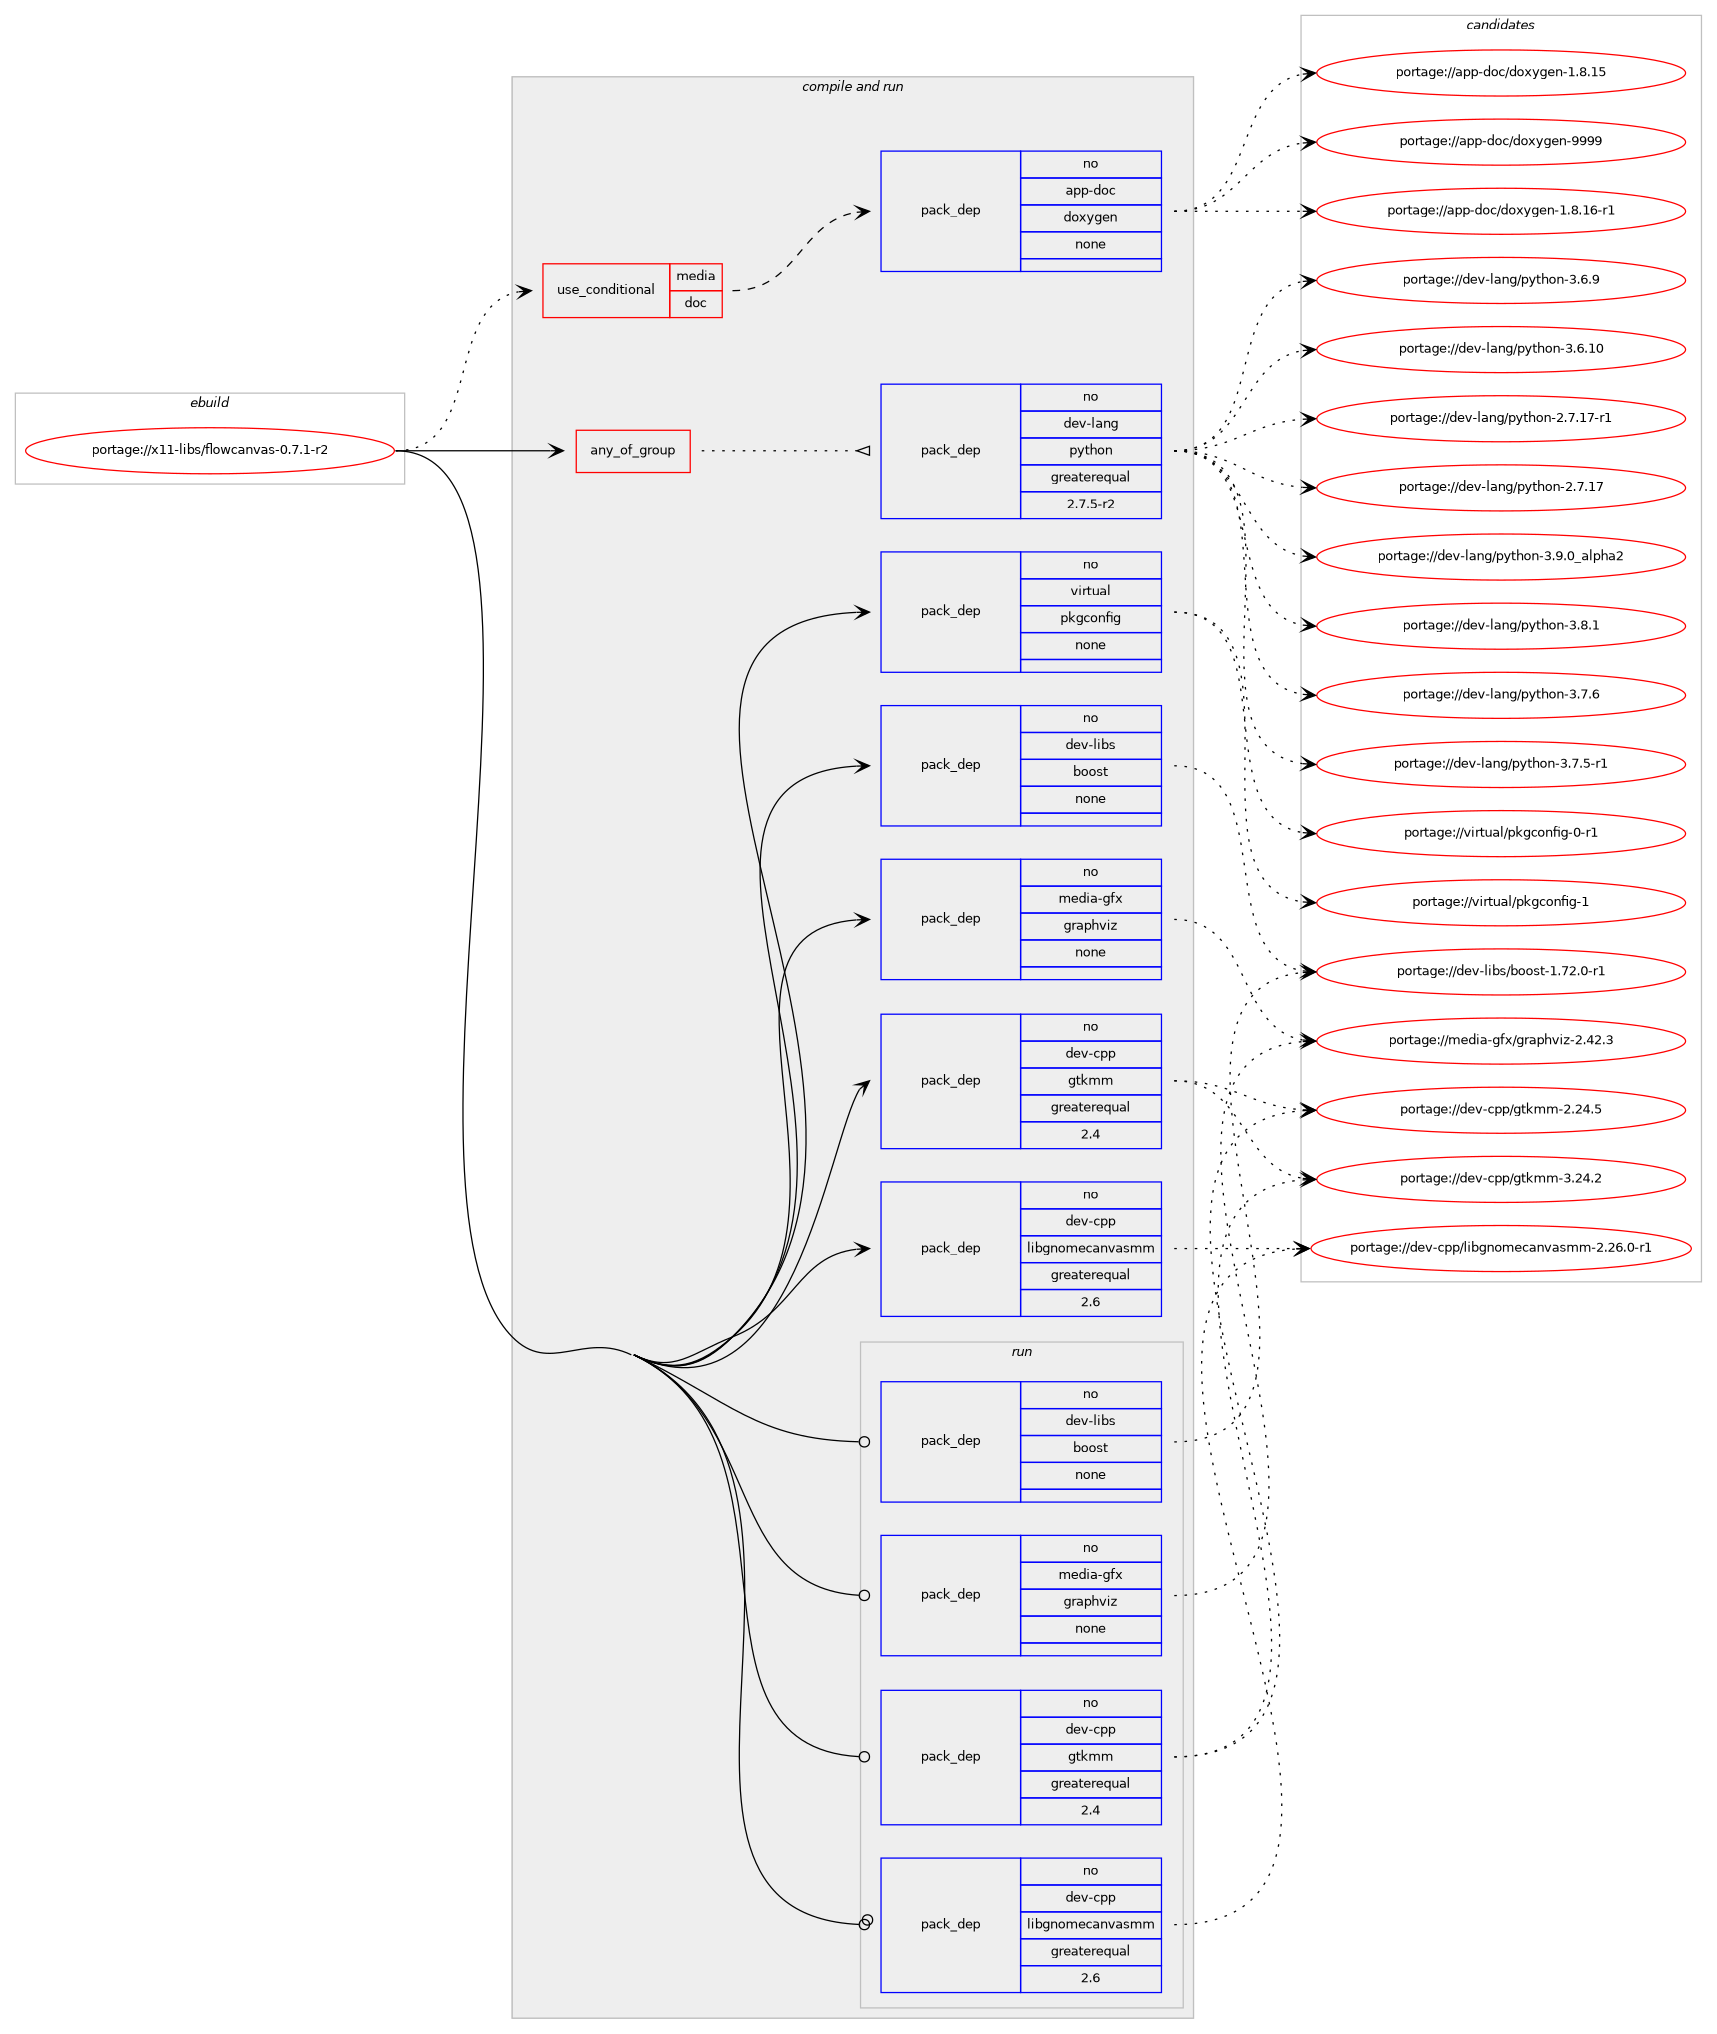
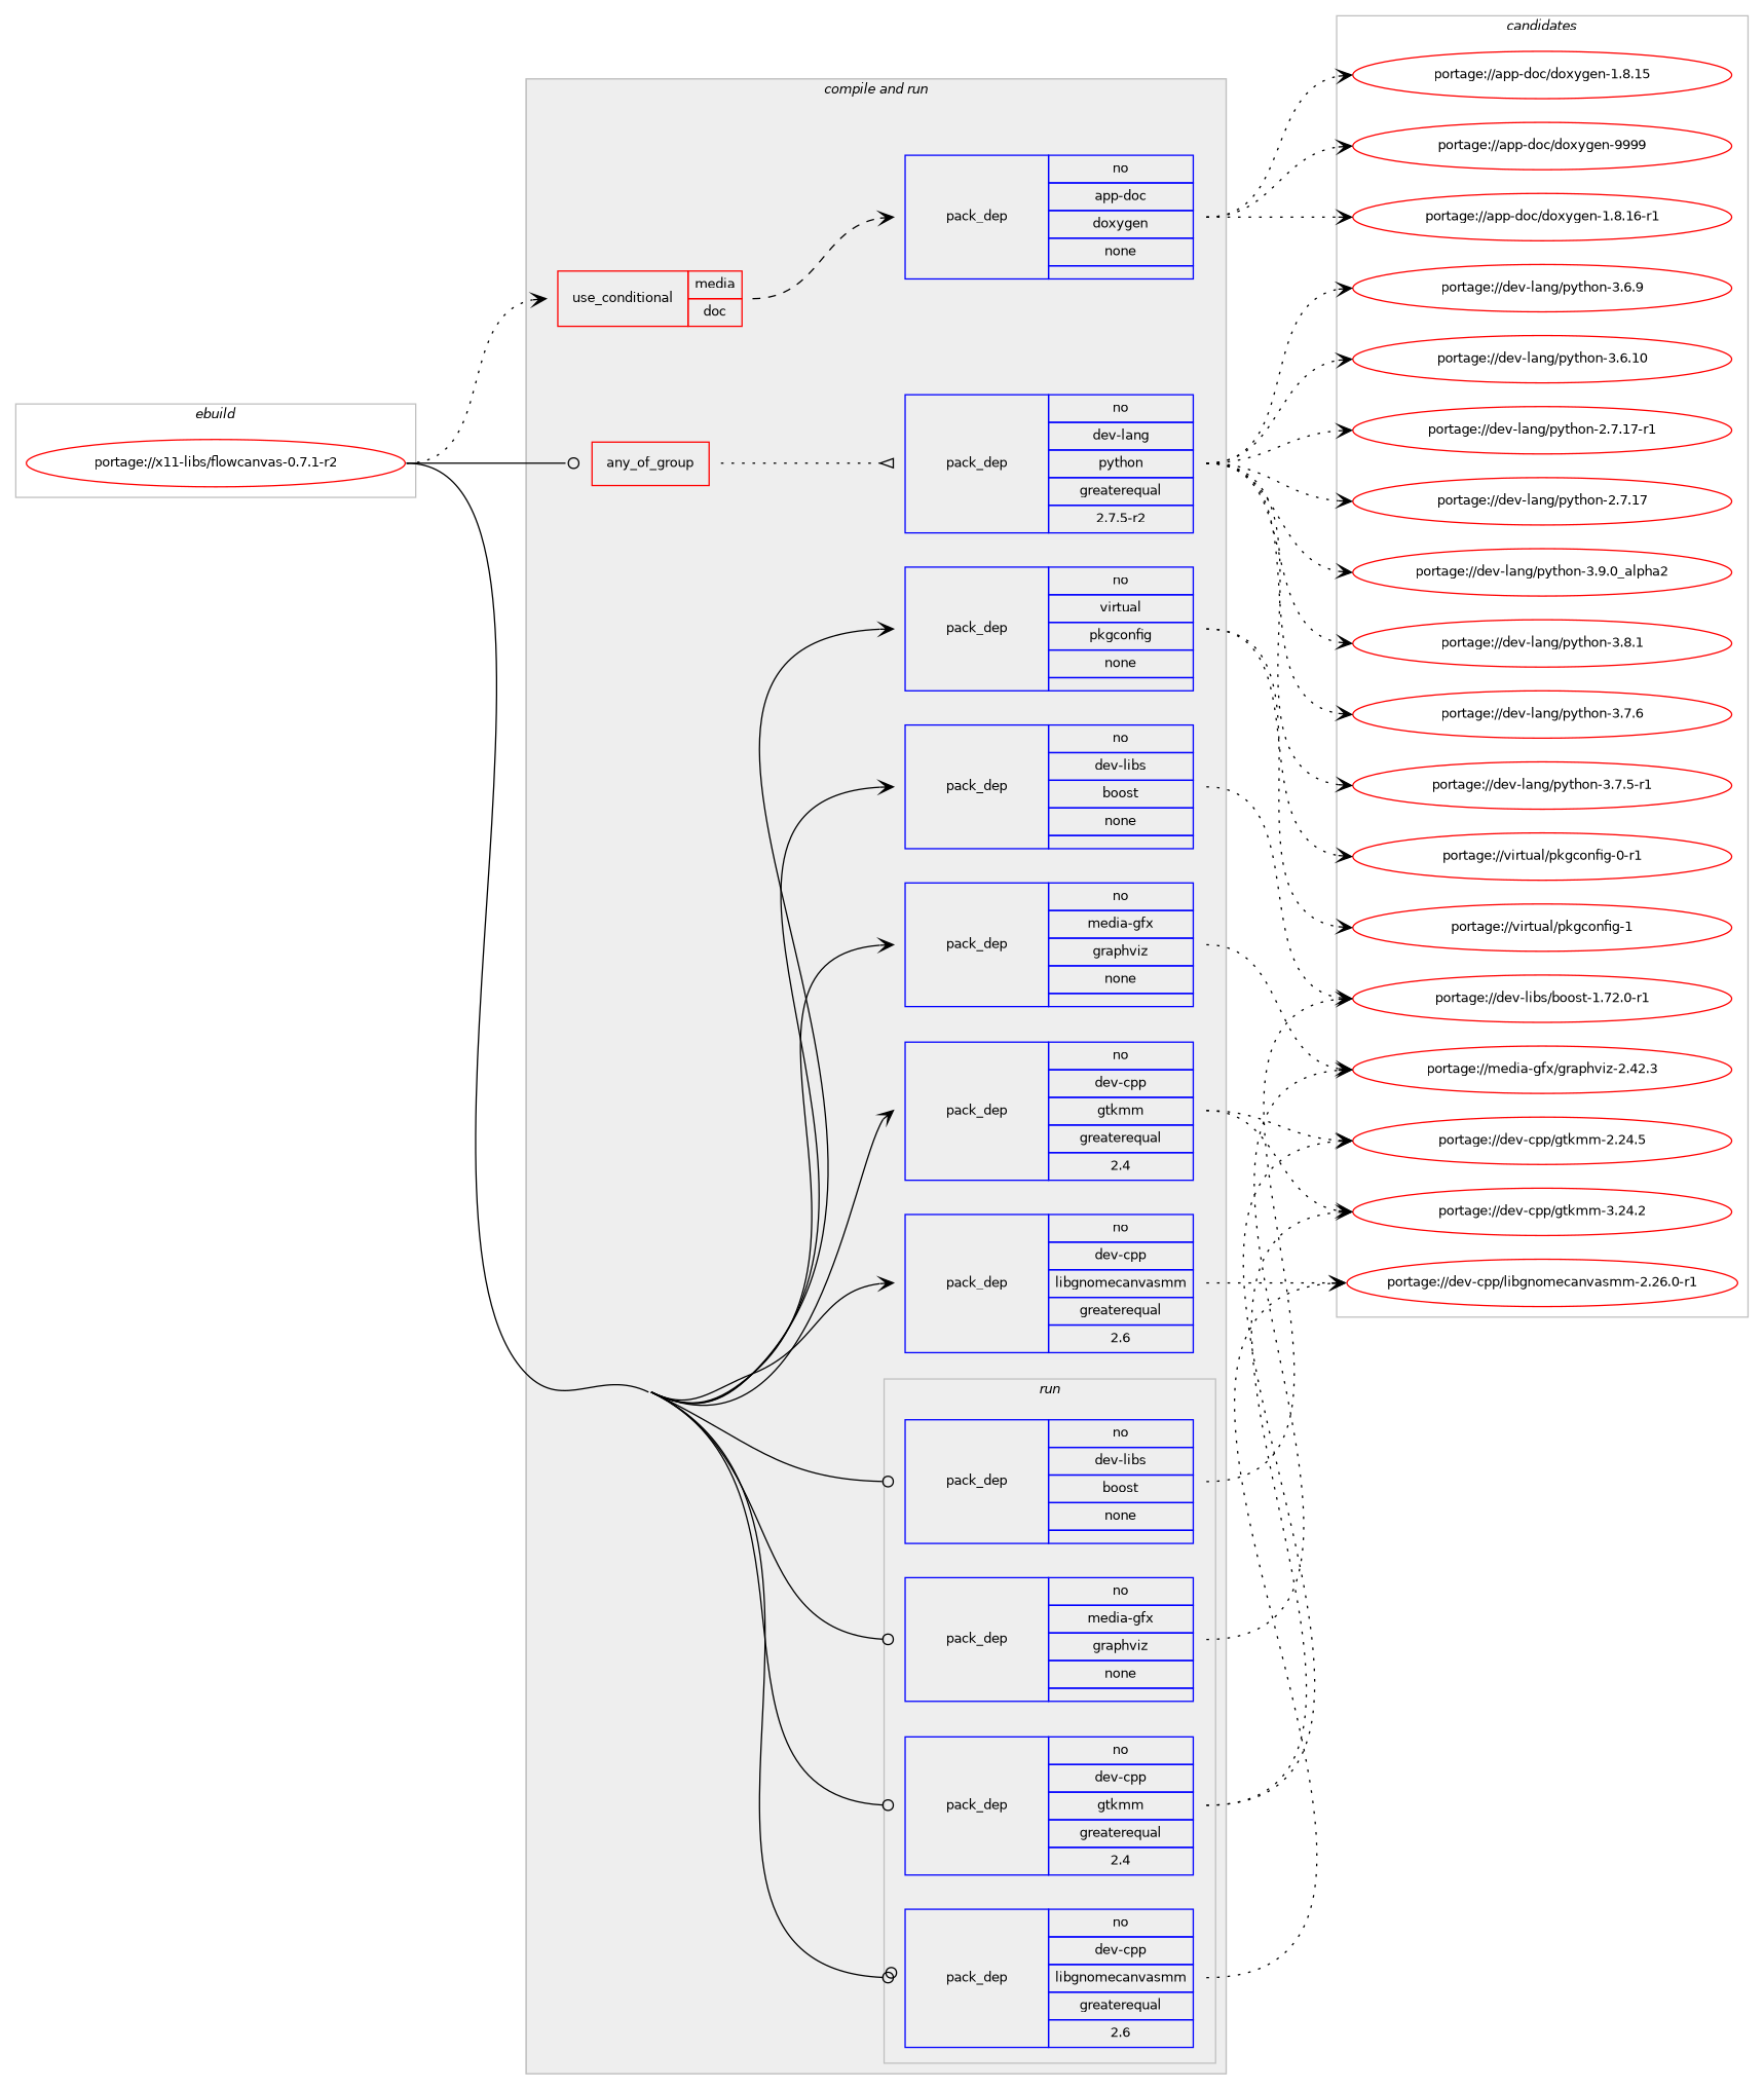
  digraph {
    compound=true
    concentrate=true
    fontname=Helvetica
    fontsize=10
    newrank=true
    rankdir=LR
    ranksep=1.5
    node [color=red fontname=Helvetica fontsize=10]
    edge [arrowhead=vee headport=w style=dotted tailport=e weight=100]
    n1 [label="portage://x11-libs/flowcanvas-0.7.1-r2" width=4]
    n2 [color=blue label=<<TABLE BORDER="0" CELLBORDER="1" CELLSPACING="0" CELLPADDING="4" WIDTH="220"><TR><TD ROWSPAN="6" CELLPADDING="30">pack_dep</TD></TR><TR><TD WIDTH="110">no</TD></TR><TR><TD>dev-lang</TD></TR><TR><TD>python</TD></TR><TR><TD>greaterequal</TD></TR><TR><TD>2.7.5-r2</TD></TR></TABLE>> shape=none]
    n3 [label=<<TABLE BORDER="0" CELLBORDER="1" CELLSPACING="0" CELLPADDING="4"><TR><TD CELLPADDING="10">any_of_group</TD></TR></TABLE>> shape=none]
    n4 [color=blue label=<<TABLE BORDER="0" CELLBORDER="1" CELLSPACING="0" CELLPADDING="4" WIDTH="220"><TR><TD ROWSPAN="6" CELLPADDING="30">pack_dep</TD></TR><TR><TD WIDTH="110">no</TD></TR><TR><TD>app-doc</TD></TR><TR><TD>doxygen</TD></TR><TR><TD>none</TD></TR><TR><TD></TD></TR></TABLE>> shape=none]
    n5 [label=<<TABLE BORDER="0" CELLBORDER="1" CELLSPACING="0" CELLPADDING="4"><TR><TD ROWSPAN="3" CELLPADDING="10">use_conditional</TD></TR><TR><TD>media</TD></TR><TR><TD>doc</TD></TR></TABLE>> shape=none]
    n6 [color=blue label=<<TABLE BORDER="0" CELLBORDER="1" CELLSPACING="0" CELLPADDING="4" WIDTH="220"><TR><TD ROWSPAN="6" CELLPADDING="30">pack_dep</TD></TR><TR><TD WIDTH="110">no</TD></TR><TR><TD>dev-cpp</TD></TR><TR><TD>gtkmm</TD></TR><TR><TD>greaterequal</TD></TR><TR><TD>2.4</TD></TR></TABLE>> shape=none]
    n7 [color=blue label=<<TABLE BORDER="0" CELLBORDER="1" CELLSPACING="0" CELLPADDING="4" WIDTH="220"><TR><TD ROWSPAN="6" CELLPADDING="30">pack_dep</TD></TR><TR><TD WIDTH="110">no</TD></TR><TR><TD>dev-cpp</TD></TR><TR><TD>libgnomecanvasmm</TD></TR><TR><TD>greaterequal</TD></TR><TR><TD>2.6</TD></TR></TABLE>> shape=none]
    n8 [color=blue label=<<TABLE BORDER="0" CELLBORDER="1" CELLSPACING="0" CELLPADDING="4" WIDTH="220"><TR><TD ROWSPAN="6" CELLPADDING="30">pack_dep</TD></TR><TR><TD WIDTH="110">no</TD></TR><TR><TD>dev-libs</TD></TR><TR><TD>boost</TD></TR><TR><TD>none</TD></TR><TR><TD></TD></TR></TABLE>> shape=none]
    n9 [color=blue label=<<TABLE BORDER="0" CELLBORDER="1" CELLSPACING="0" CELLPADDING="4" WIDTH="220"><TR><TD ROWSPAN="6" CELLPADDING="30">pack_dep</TD></TR><TR><TD WIDTH="110">no</TD></TR><TR><TD>media-gfx</TD></TR><TR><TD>graphviz</TD></TR><TR><TD>none</TD></TR><TR><TD></TD></TR></TABLE>> shape=none]
    n10 [color=blue label=<<TABLE BORDER="0" CELLBORDER="1" CELLSPACING="0" CELLPADDING="4" WIDTH="220"><TR><TD ROWSPAN="6" CELLPADDING="30">pack_dep</TD></TR><TR><TD WIDTH="110">no</TD></TR><TR><TD>virtual</TD></TR><TR><TD>pkgconfig</TD></TR><TR><TD>none</TD></TR><TR><TD></TD></TR></TABLE>> shape=none]
    n11 [color=blue label=<<TABLE BORDER="0" CELLBORDER="1" CELLSPACING="0" CELLPADDING="4" WIDTH="220"><TR><TD ROWSPAN="6" CELLPADDING="30">pack_dep</TD></TR><TR><TD WIDTH="110">no</TD></TR><TR><TD>dev-cpp</TD></TR><TR><TD>libgnomecanvasmm</TD></TR><TR><TD>greaterequal</TD></TR><TR><TD>2.6</TD></TR></TABLE>> shape=none]
    n12 [color=blue label=<<TABLE BORDER="0" CELLBORDER="1" CELLSPACING="0" CELLPADDING="4" WIDTH="220"><TR><TD ROWSPAN="6" CELLPADDING="30">pack_dep</TD></TR><TR><TD WIDTH="110">no</TD></TR><TR><TD>dev-cpp</TD></TR><TR><TD>gtkmm</TD></TR><TR><TD>greaterequal</TD></TR><TR><TD>2.4</TD></TR></TABLE>> shape=none]
    n13 [color=blue label=<<TABLE BORDER="0" CELLBORDER="1" CELLSPACING="0" CELLPADDING="4" WIDTH="220"><TR><TD ROWSPAN="6" CELLPADDING="30">pack_dep</TD></TR><TR><TD WIDTH="110">no</TD></TR><TR><TD>dev-libs</TD></TR><TR><TD>boost</TD></TR><TR><TD>none</TD></TR><TR><TD></TD></TR></TABLE>> shape=none]
    n14 [color=blue label=<<TABLE BORDER="0" CELLBORDER="1" CELLSPACING="0" CELLPADDING="4" WIDTH="220"><TR><TD ROWSPAN="6" CELLPADDING="30">pack_dep</TD></TR><TR><TD WIDTH="110">no</TD></TR><TR><TD>media-gfx</TD></TR><TR><TD>graphviz</TD></TR><TR><TD>none</TD></TR><TR><TD></TD></TR></TABLE>> shape=none]
    n15 [label="portage://dev-lang/python-3.9.0_alpha2" width=4]
    n16 [label="portage://dev-lang/python-3.8.1" width=4]
    n17 [label="portage://dev-lang/python-3.7.6" width=4]
    n18 [label="portage://dev-lang/python-3.7.5-r1" width=4]
    n19 [label="portage://dev-lang/python-3.6.9" width=4]
    n20 [label="portage://dev-lang/python-3.6.10" width=4]
    n21 [label="portage://dev-lang/python-2.7.17-r1" width=4]
    n22 [label="portage://dev-lang/python-2.7.17" width=4]
    n23 [label="portage://app-doc/doxygen-9999" width=4]
    n24 [label="portage://app-doc/doxygen-1.8.16-r1" width=4]
    n25 [label="portage://app-doc/doxygen-1.8.15" width=4]
    n26 [label="portage://dev-cpp/libgnomecanvasmm-2.26.0-r1" width=4]
    n27 [label="portage://dev-cpp/gtkmm-3.24.2" width=4]
    n28 [label="portage://dev-cpp/gtkmm-2.24.5" width=4]
    n29 [label="portage://dev-libs/boost-1.72.0-r1" width=4]
    n30 [label="portage://media-gfx/graphviz-2.42.3" width=4]
    n31 [label="portage://virtual/pkgconfig-1" width=4]
    n32 [label="portage://virtual/pkgconfig-0-r1" width=4]
    subgraph cluster_1 {
      color=gray
      label=<<i>ebuild</i>>
      rank=same
      n1
    }
    subgraph cluster_2 {
      color=gray
      label=<<i>dependencies</i>>
      subgraph cluster_3 {
        color=gray
        fillcolor="#eeeeee"
        label=<<i>compile</i>>
        style=filled
        subgraph sub_4 {
          color=gray
          fillcolor="#eeeeee"
          label=<<i>compile</i>>
          style=filled
          n3
          subgraph sub_5 {
            color=gray
            fillcolor="#eeeeee"
            label=<<i>compile</i>>
            style=filled
            n2
          }
        }
        subgraph sub_6 {
          color=gray
          fillcolor="#eeeeee"
          label=<<i>compile</i>>
          style=filled
          n5
          subgraph sub_7 {
            color=gray
            fillcolor="#eeeeee"
            label=<<i>compile</i>>
            style=filled
            n4
          }
        }
        subgraph sub_8 {
          color=gray
          fillcolor="#eeeeee"
          label=<<i>compile</i>>
          style=filled
          n6
        }
        subgraph sub_9 {
          color=gray
          fillcolor="#eeeeee"
          label=<<i>compile</i>>
          style=filled
          n7
        }
        subgraph sub_10 {
          color=gray
          fillcolor="#eeeeee"
          label=<<i>compile</i>>
          style=filled
          n8
        }
        subgraph sub_11 {
          color=gray
          fillcolor="#eeeeee"
          label=<<i>compile</i>>
          style=filled
          n9
        }
        subgraph sub_12 {
          color=gray
          fillcolor="#eeeeee"
          label=<<i>compile</i>>
          style=filled
          n10
        }
      }
      subgraph cluster_13 {
        color=gray
        fillcolor="#eeeeee"
        label=<<i>compile and run</i>>
        style=filled
      }
      subgraph cluster_14 {
        color=gray
        fillcolor="#eeeeee"
        label=<<i>run</i>>
        style=filled
        subgraph sub_15 {
          color=gray
          fillcolor="#eeeeee"
          label=<<i>run</i>>
          style=filled
          n11
        }
        subgraph sub_16 {
          color=gray
          fillcolor="#eeeeee"
          label=<<i>run</i>>
          style=filled
          n12
        }
        subgraph sub_17 {
          color=gray
          fillcolor="#eeeeee"
          label=<<i>run</i>>
          style=filled
          n13
        }
        subgraph sub_18 {
          color=gray
          fillcolor="#eeeeee"
          label=<<i>run</i>>
          style=filled
          n14
        }
      }
    }
    subgraph cluster_19 {
      color=gray
      label=<<i>candidates</i>>
      rank=same
      subgraph sub_20 {
        color=black
        label=<<i>candidates</i>>
        nodesep=1
        rank=same
        n15
        n16
        n17
        n18
        n19
        n20
        n21
        n22
      }
      subgraph sub_21 {
        color=black
        label=<<i>candidates</i>>
        nodesep=1
        rank=same
        n23
        n24
        n25
      }
      subgraph sub_22 {
        color=black
        label=<<i>candidates</i>>
        nodesep=1
        rank=same
        n26
      }
      subgraph sub_23 {
        color=black
        label=<<i>candidates</i>>
        nodesep=1
        rank=same
        n27
        n28
      }
      subgraph sub_24 {
        color=black
        label=<<i>candidates</i>>
        nodesep=1
        rank=same
        n29
      }
      subgraph sub_25 {
        color=black
        label=<<i>candidates</i>>
        nodesep=1
        rank=same
        n30
      }
      subgraph sub_26 {
        color=black
        label=<<i>candidates</i>>
        nodesep=1
        rank=same
        n31
        n32
      }
      subgraph sub_27 {
        color=black
        label=<<i>candidates</i>>
        nodesep=1
        rank=same
        n27
        n28
      }
      subgraph sub_28 {
        color=black
        label=<<i>candidates</i>>
        nodesep=1
        rank=same
        n26
      }
      subgraph sub_29 {
        color=black
        label=<<i>candidates</i>>
        nodesep=1
        rank=same
        n29
      }
      subgraph sub_30 {
        color=black
        label=<<i>candidates</i>>
        nodesep=1
        rank=same
        n30
      }
    }
-   n1 -> n3 [style=solid weight=20]
+   n1 -> n3 [arrowhead=odot style=solid weight=20]
    n1 -> n5 [weight=20]
    n1 -> n6 [style=solid weight=20]
    n1 -> n7 [style=solid weight=20]
    n1 -> n8 [style=solid weight=20]
    n1 -> n9 [style=solid weight=20]
    n1 -> n10 [style=solid weight=20]
    n1 -> n11 [arrowhead=odot style=solid weight=20]
    n1 -> n12 [arrowhead=odot style=solid weight=20]
    n1 -> n13 [arrowhead=odot style=solid weight=20]
    n1 -> n14 [arrowhead=odot style=solid weight=20]
    n2 -> n15
    n2 -> n16
    n2 -> n17
    n2 -> n18
    n2 -> n19
    n2 -> n20
    n2 -> n21
    n2 -> n22
    n3 -> n2 [arrowhead=oinv weight=20]
    n4 -> n23
    n4 -> n24
    n4 -> n25
    n5 -> n4 [style=dashed weight=20]
    n6 -> n27
    n6 -> n28
    n7 -> n26
    n8 -> n29
    n9 -> n30
    n10 -> n31
    n10 -> n32
    n11 -> n26
    n12 -> n27
    n12 -> n28
    n13 -> n29
    n14 -> n30
  }
